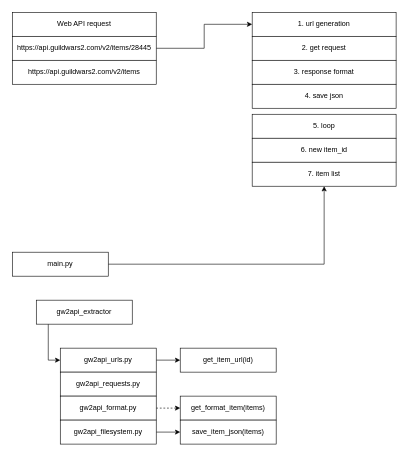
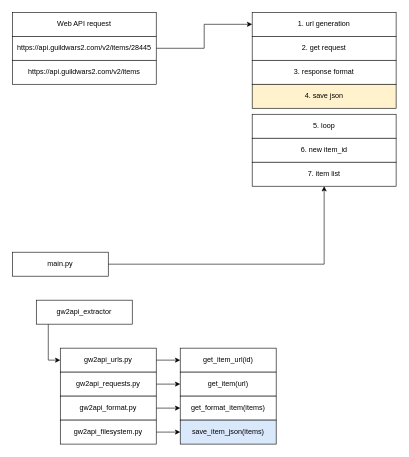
  <mxCell id="0" />
  <mxCell id="1" parent="0" />
  <mxCell id="2" value="Web API request" style="rounded=0;whiteSpace=wrap;html=1;" vertex="1" parent="1"><mxGeometry x="20" y="20" width="240" height="40" as="geometry" /></mxCell>
  <mxCell id="3" style="edgeStyle=orthogonalEdgeStyle;rounded=0;orthogonalLoop=1;jettySize=auto;html=1;entryX=0;entryY=0.5;entryDx=0;entryDy=0;" edge="1" parent="1" source="4" target="6"><mxGeometry relative="1" as="geometry" /></mxCell>
  <mxCell id="4" value="https://api.guildwars2.com/v2/items/28445" style="rounded=0;whiteSpace=wrap;html=1;" vertex="1" parent="1"><mxGeometry x="20" y="60" width="240" height="40" as="geometry" /></mxCell>
  <mxCell id="5" value="https://api.guildwars2.com/v2/items" style="rounded=0;whiteSpace=wrap;html=1;" vertex="1" parent="1"><mxGeometry x="20" y="100" width="240" height="40" as="geometry" /></mxCell>
  <mxCell id="6" value="1. url generation" style="rounded=0;whiteSpace=wrap;html=1;" vertex="1" parent="1"><mxGeometry x="420" y="20" width="240" height="40" as="geometry" /></mxCell>
  <mxCell id="7" value="2. get request" style="rounded=0;whiteSpace=wrap;html=1;" vertex="1" parent="1"><mxGeometry x="420" y="60" width="240" height="40" as="geometry" /></mxCell>
  <mxCell id="8" value="3. response format" style="rounded=0;whiteSpace=wrap;html=1;" vertex="1" parent="1"><mxGeometry x="420" y="100" width="240" height="40" as="geometry" /></mxCell>
- <mxCell id="9" value="4. save json" style="rounded=0;whiteSpace=wrap;html=1;" vertex="1" parent="1"><mxGeometry x="420" y="140" width="240" height="40" as="geometry" /></mxCell>
+ <mxCell id="9" value="4. save json" style="rounded=0;whiteSpace=wrap;html=1;fillColor=#fff2cc;" vertex="1" parent="1"><mxGeometry x="420" y="140" width="240" height="40" as="geometry" /></mxCell>
  <mxCell id="10" value="5. loop" style="rounded=0;whiteSpace=wrap;html=1;" vertex="1" parent="1"><mxGeometry x="420" y="190" width="240" height="40" as="geometry" /></mxCell>
  <mxCell id="11" value="6. new item_id" style="rounded=0;whiteSpace=wrap;html=1;" vertex="1" parent="1"><mxGeometry x="420" y="230" width="240" height="40" as="geometry" /></mxCell>
  <mxCell id="12" value="7. item list" style="rounded=0;whiteSpace=wrap;html=1;" vertex="1" parent="1"><mxGeometry x="420" y="270" width="240" height="40" as="geometry" /></mxCell>
  <mxCell id="13" style="edgeStyle=orthogonalEdgeStyle;rounded=0;orthogonalLoop=1;jettySize=auto;html=1;" edge="1" parent="1" source="14" target="12"><mxGeometry relative="1" as="geometry" /></mxCell>
  <mxCell id="14" value="main.py" style="rounded=0;whiteSpace=wrap;html=1;" vertex="1" parent="1"><mxGeometry x="20" y="420" width="160" height="40" as="geometry" /></mxCell>
  <mxCell id="15" style="edgeStyle=orthogonalEdgeStyle;rounded=0;orthogonalLoop=1;jettySize=auto;html=1;entryX=0;entryY=0.5;entryDx=0;entryDy=0;" edge="1" parent="1" source="16" target="18"><mxGeometry relative="1" as="geometry"><Array as="points"><mxPoint x="80" y="600" /></Array></mxGeometry></mxCell>
  <mxCell id="16" value="gw2api_extractor" style="rounded=0;whiteSpace=wrap;html=1;" vertex="1" parent="1"><mxGeometry x="60" y="500" width="160" height="40" as="geometry" /></mxCell>
  <mxCell id="17" value="" style="edgeStyle=orthogonalEdgeStyle;rounded=0;orthogonalLoop=1;jettySize=auto;html=1;" edge="1" parent="1" source="18" target="19"><mxGeometry relative="1" as="geometry"><Array as="points"><mxPoint x="310" y="600" /><mxPoint x="310" y="600" /></Array></mxGeometry></mxCell>
  <mxCell id="18" value="gw2api_urls.py" style="rounded=0;whiteSpace=wrap;html=1;" vertex="1" parent="1"><mxGeometry x="100" y="580" width="160" height="40" as="geometry" /></mxCell>
  <mxCell id="19" value="get_item_url(id)" style="whiteSpace=wrap;html=1;rounded=0;" vertex="1" parent="1"><mxGeometry x="300" y="580" width="160" height="40" as="geometry" /></mxCell>
+ <mxCell id="20" value="" style="edgeStyle=orthogonalEdgeStyle;rounded=0;orthogonalLoop=1;jettySize=auto;html=1;" edge="1" parent="1" source="21" target="22"><mxGeometry relative="1" as="geometry" /></mxCell>
  <mxCell id="21" value="gw2api_requests.py" style="rounded=0;whiteSpace=wrap;html=1;" vertex="1" parent="1"><mxGeometry x="100" y="620" width="160" height="40" as="geometry" /></mxCell>
- <mxCell id="23" value="" style="edgeStyle=orthogonalEdgeStyle;rounded=0;orthogonalLoop=1;jettySize=auto;html=1;dashed=1;" edge="1" parent="1" source="24" target="25"><mxGeometry relative="1" as="geometry" /></mxCell>
+ <mxCell id="22" value="get_item(url)" style="whiteSpace=wrap;html=1;rounded=0;" vertex="1" parent="1"><mxGeometry x="300" y="620" width="160" height="40" as="geometry" /></mxCell>
+ <mxCell id="23" value="" style="edgeStyle=orthogonalEdgeStyle;rounded=0;orthogonalLoop=1;jettySize=auto;html=1;" edge="1" parent="1" source="24" target="25"><mxGeometry relative="1" as="geometry" /></mxCell>
  <mxCell id="24" value="gw2api_format.py" style="rounded=0;whiteSpace=wrap;html=1;" vertex="1" parent="1"><mxGeometry x="100" y="660" width="160" height="40" as="geometry" /></mxCell>
  <mxCell id="25" value="get_format_item(items)" style="whiteSpace=wrap;html=1;rounded=0;" vertex="1" parent="1"><mxGeometry x="300" y="660" width="160" height="40" as="geometry" /></mxCell>
  <mxCell id="26" style="edgeStyle=orthogonalEdgeStyle;rounded=0;orthogonalLoop=1;jettySize=auto;html=1;entryX=0;entryY=0.5;entryDx=0;entryDy=0;" edge="1" parent="1" source="27" target="28"><mxGeometry relative="1" as="geometry" /></mxCell>
  <mxCell id="27" value="gw2api_filesystem.py" style="rounded=0;whiteSpace=wrap;html=1;" vertex="1" parent="1"><mxGeometry x="100" y="700" width="160" height="40" as="geometry" /></mxCell>
- <mxCell id="28" value="save_item_json(items)" style="whiteSpace=wrap;html=1;rounded=0;" vertex="1" parent="1"><mxGeometry x="300" y="700" width="160" height="40" as="geometry" /></mxCell>
+ <mxCell id="28" value="save_item_json(items)" style="whiteSpace=wrap;html=1;rounded=0;fillColor=#dae8fc;" vertex="1" parent="1"><mxGeometry x="300" y="700" width="160" height="40" as="geometry" /></mxCell>
